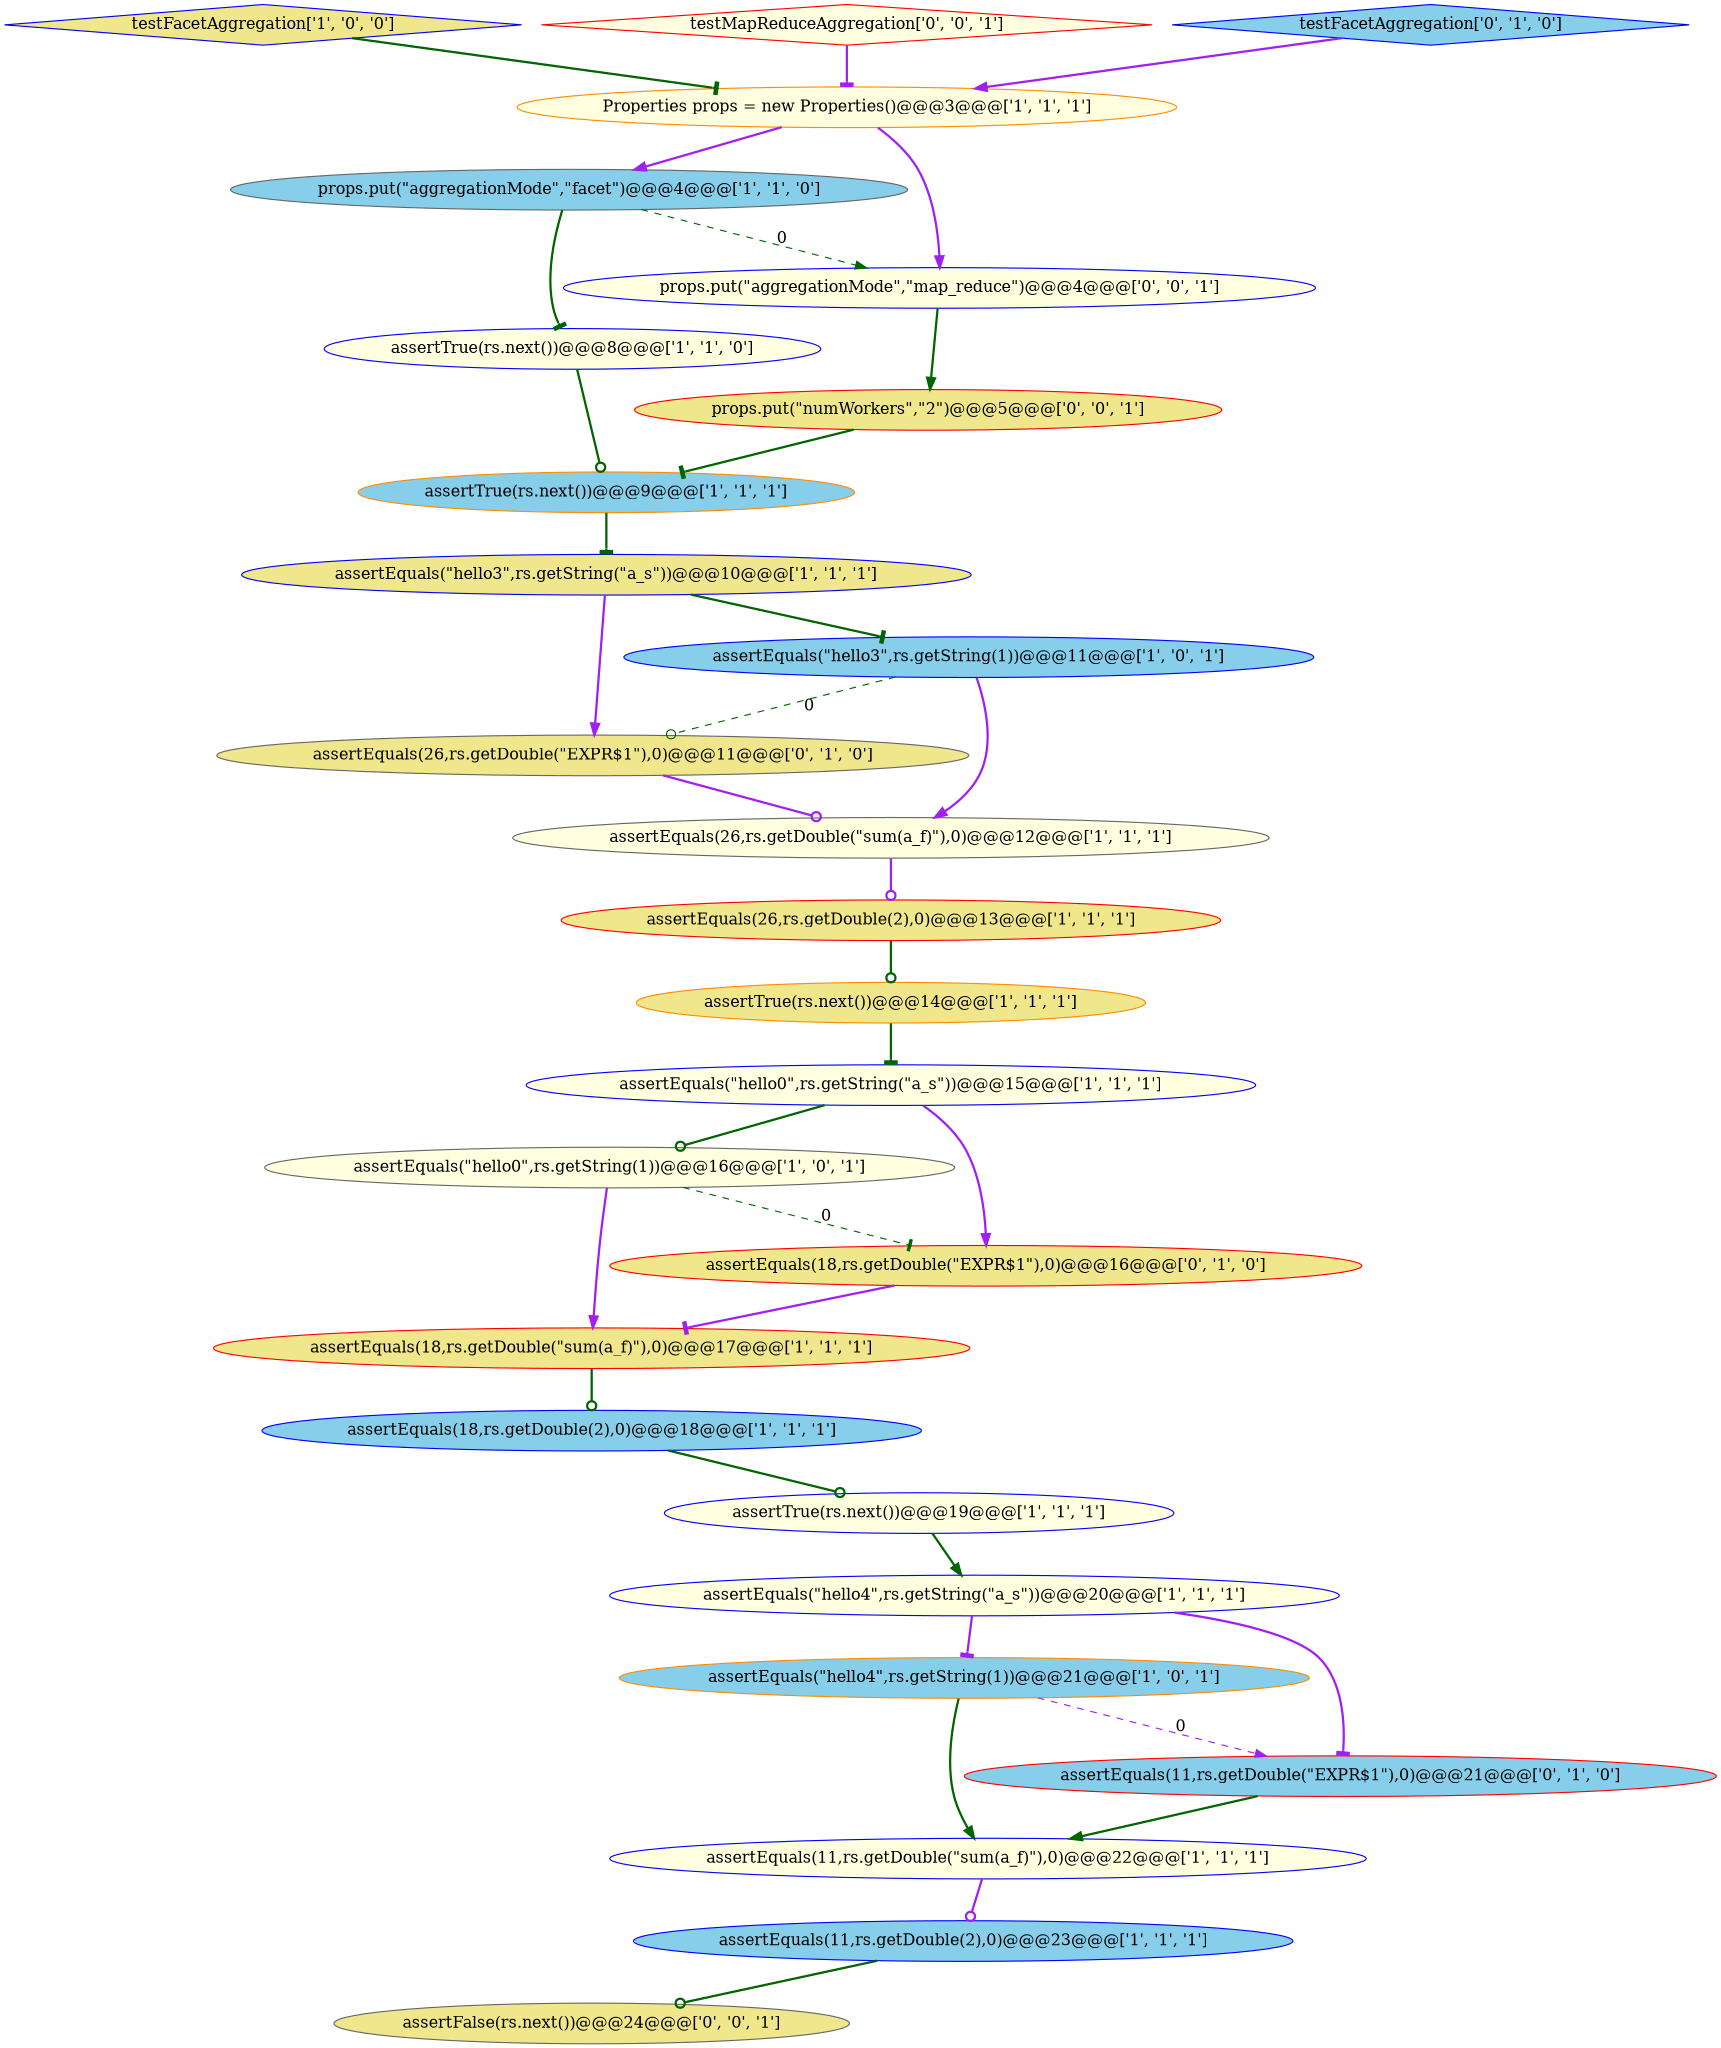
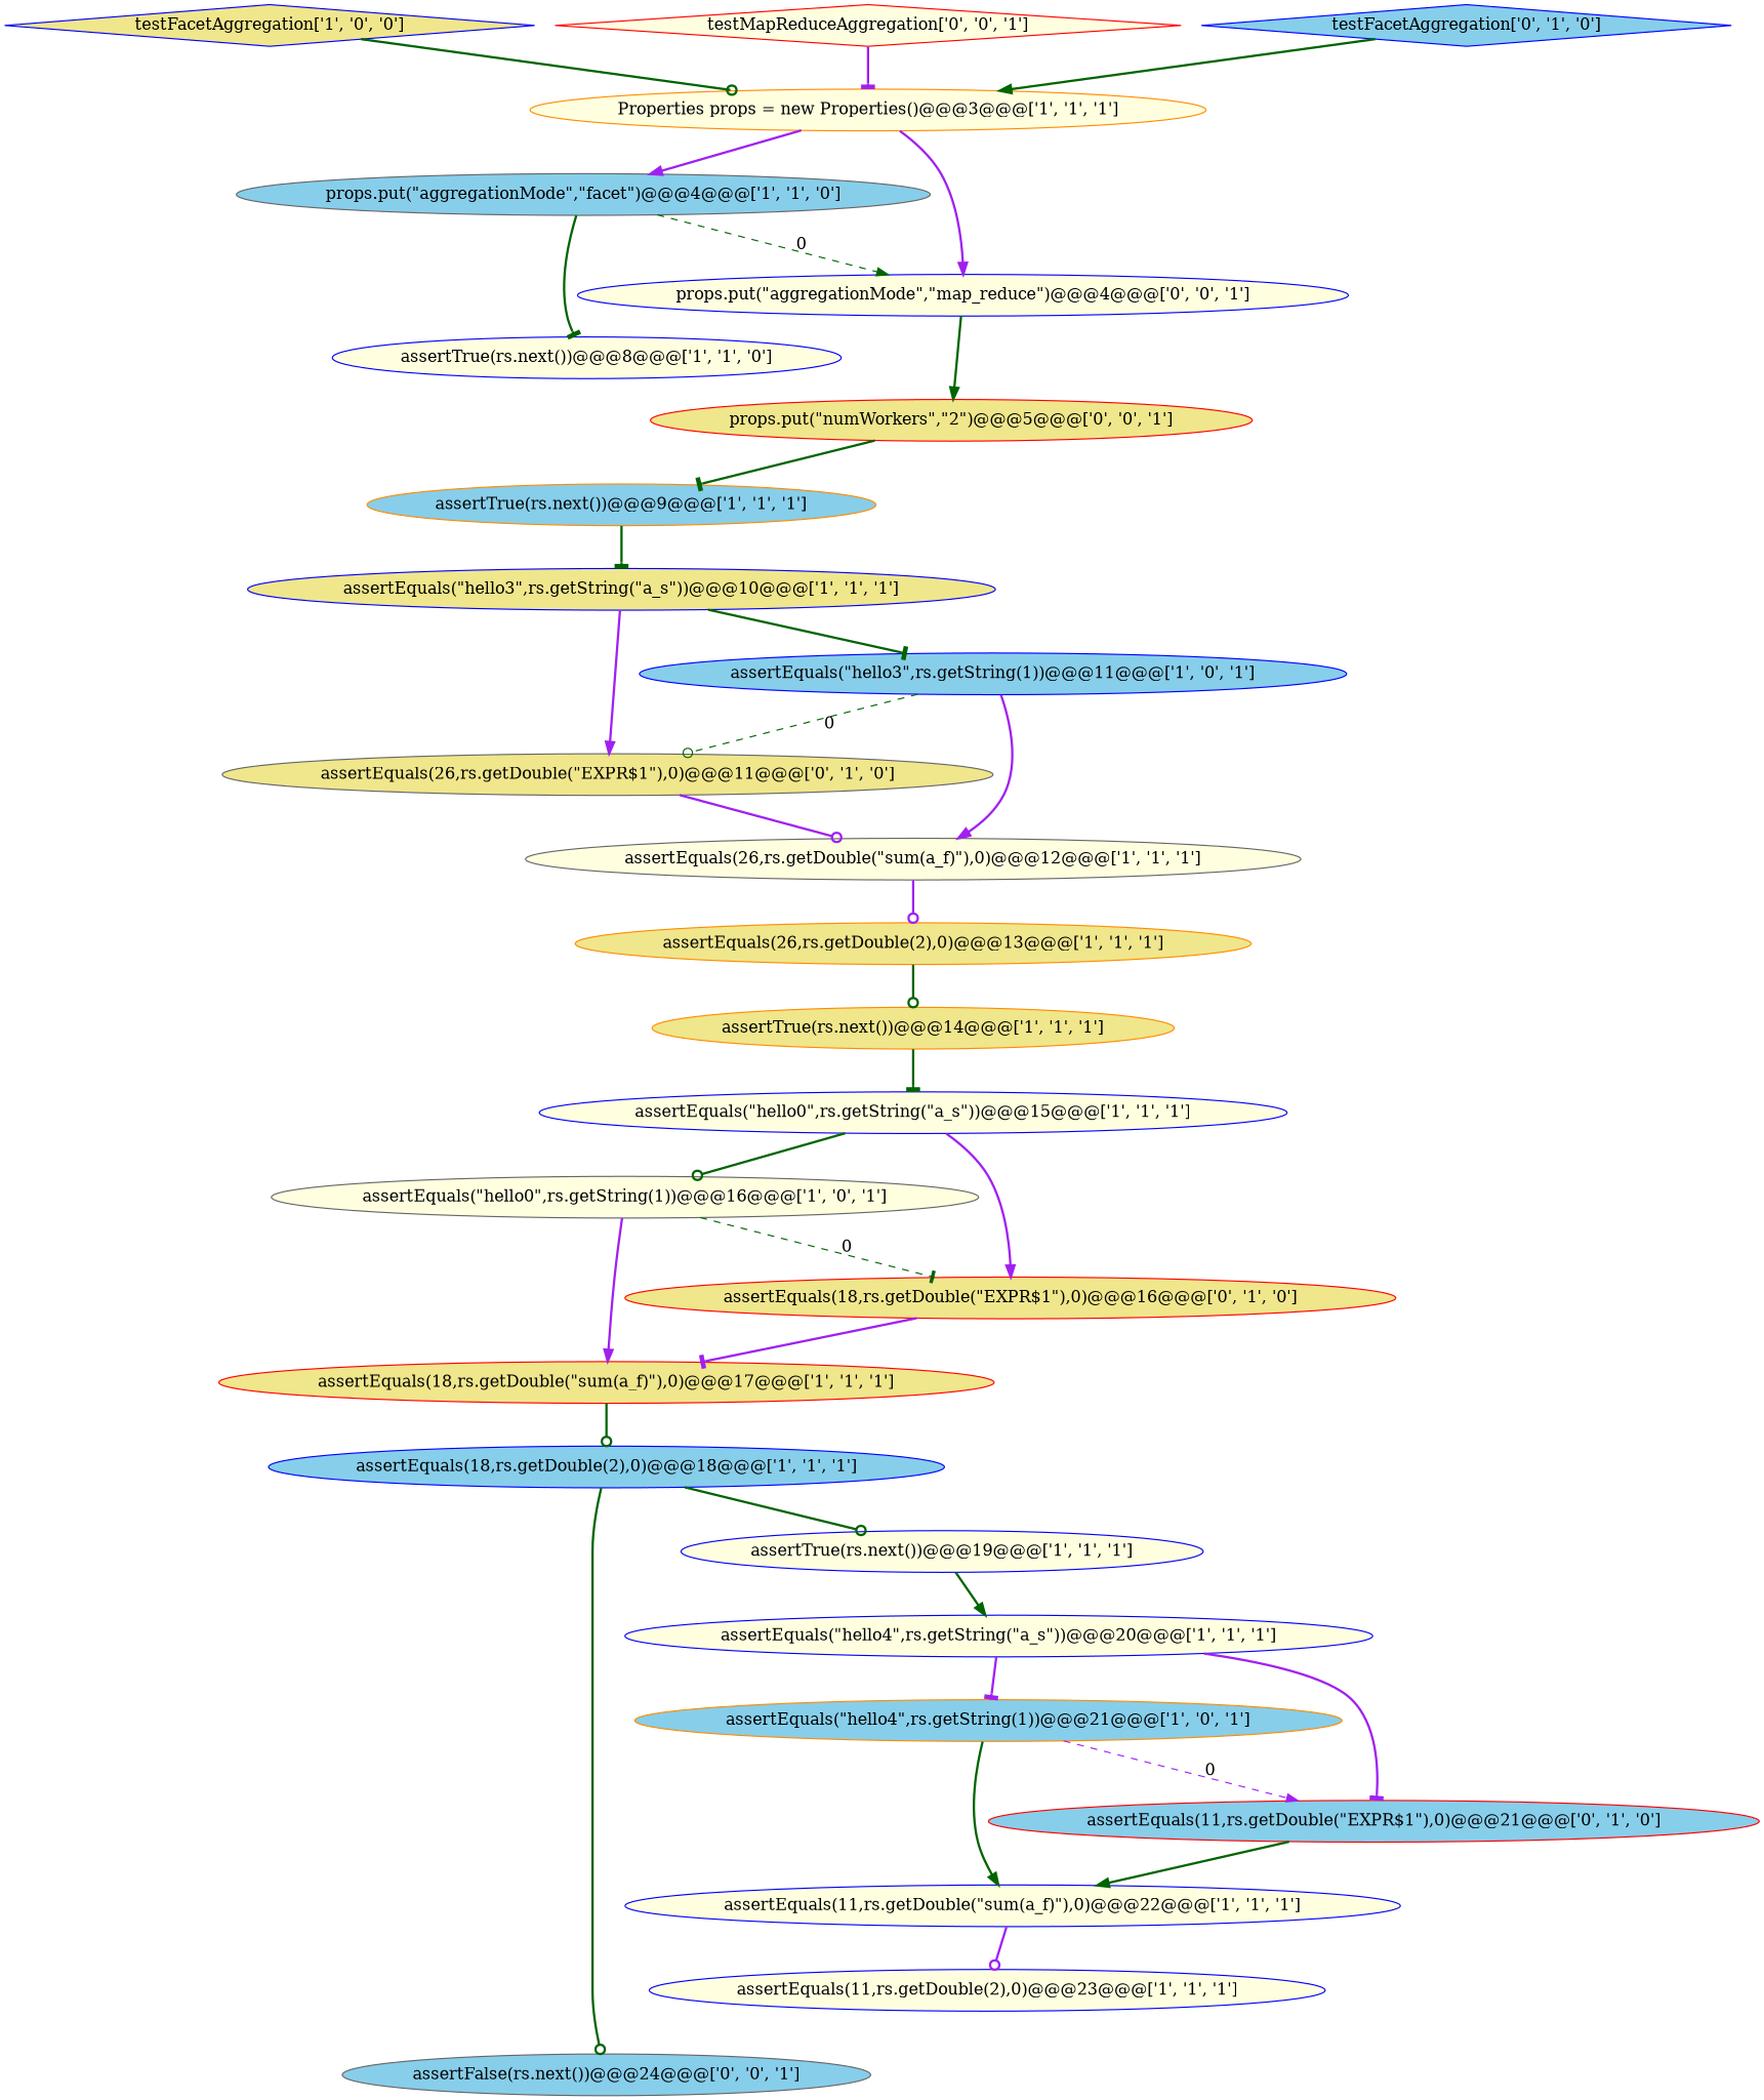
  digraph {
    node [color=blue fillcolor=lightyellow shape=ellipse style=filled]
    edge [arrowhead=normal color=darkgreen style=bold]
    n1 [label="assertEquals(11,rs.getDouble(\"sum(a_f)\"),0)@@@22@@@['1', '1', '1']"]
-   n2 [fillcolor=skyblue label="assertEquals(11,rs.getDouble(2),0)@@@23@@@['1', '1', '1']"]
-   n3 [color=gray40 fillcolor=khaki label="assertFalse(rs.next())@@@24@@@['0', '0', '1']"]
+   n2 [label="assertEquals(11,rs.getDouble(2),0)@@@23@@@['1', '1', '1']"]
+   n3 [color=gray40 fillcolor=skyblue label="assertFalse(rs.next())@@@24@@@['0', '0', '1']"]
    n4 [color=gray40 label="assertEquals(26,rs.getDouble(\"sum(a_f)\"),0)@@@12@@@['1', '1', '1']"]
-   n5 [color=red fillcolor=khaki label="assertEquals(26,rs.getDouble(2),0)@@@13@@@['1', '1', '1']"]
+   n5 [color=darkorange fillcolor=khaki label="assertEquals(26,rs.getDouble(2),0)@@@13@@@['1', '1', '1']"]
    n6 [color=darkorange fillcolor=khaki label="assertTrue(rs.next())@@@14@@@['1', '1', '1']"]
    n7 [label="assertEquals(\"hello0\",rs.getString(\"a_s\"))@@@15@@@['1', '1', '1']"]
    n8 [color=gray40 label="assertEquals(\"hello0\",rs.getString(1))@@@16@@@['1', '0', '1']"]
    n9 [color=red fillcolor=khaki label="assertEquals(18,rs.getDouble(\"EXPR$1\"),0)@@@16@@@['0', '1', '0']"]
    n10 [color=red fillcolor=skyblue label="assertEquals(11,rs.getDouble(\"EXPR$1\"),0)@@@21@@@['0', '1', '0']"]
    n11 [color=red fillcolor=khaki label="props.put(\"numWorkers\",\"2\")@@@5@@@['0', '0', '1']"]
    n12 [color=darkorange fillcolor=skyblue label="assertTrue(rs.next())@@@9@@@['1', '1', '1']"]
    n13 [fillcolor=khaki label="assertEquals(\"hello3\",rs.getString(\"a_s\"))@@@10@@@['1', '1', '1']"]
    n14 [color=gray40 fillcolor=khaki label="assertEquals(26,rs.getDouble(\"EXPR$1\"),0)@@@11@@@['0', '1', '0']"]
    n15 [fillcolor=skyblue label="assertEquals(\"hello3\",rs.getString(1))@@@11@@@['1', '0', '1']"]
    n16 [fillcolor=khaki label="testFacetAggregation['1', '0', '0']" shape=diamond]
    n17 [color=darkorange label="Properties props = new Properties()@@@3@@@['1', '1', '1']"]
    n18 [color=gray40 fillcolor=skyblue label="props.put(\"aggregationMode\",\"facet\")@@@4@@@['1', '1', '0']"]
    n19 [label="props.put(\"aggregationMode\",\"map_reduce\")@@@4@@@['0', '0', '1']"]
    n20 [label="assertTrue(rs.next())@@@19@@@['1', '1', '1']"]
    n21 [label="assertEquals(\"hello4\",rs.getString(\"a_s\"))@@@20@@@['1', '1', '1']"]
    n22 [color=darkorange fillcolor=skyblue label="assertEquals(\"hello4\",rs.getString(1))@@@21@@@['1', '0', '1']"]
    n23 [label="assertTrue(rs.next())@@@8@@@['1', '1', '0']"]
    n24 [color=red fillcolor=khaki label="assertEquals(18,rs.getDouble(\"sum(a_f)\"),0)@@@17@@@['1', '1', '1']"]
    n25 [color=red label="testMapReduceAggregation['0', '0', '1']" shape=diamond]
    n26 [fillcolor=skyblue label="testFacetAggregation['0', '1', '0']" shape=diamond]
    n27 [fillcolor=skyblue label="assertEquals(18,rs.getDouble(2),0)@@@18@@@['1', '1', '1']"]
    n1 -> n2 [arrowhead=odot color=purple]
-   n2 -> n3 [arrowhead=odot]
+   n27 -> n3 [arrowhead=odot]
    n4 -> n5 [arrowhead=odot color=purple]
    n5 -> n6 [arrowhead=odot]
    n6 -> n7 [arrowhead=tee]
    n7 -> n8 [arrowhead=odot]
    n7 -> n9 [color=purple]
    n8 -> n9 [arrowhead=tee label=0 style=dashed]
    n8 -> n24 [color=purple]
    n9 -> n24 [arrowhead=tee color=purple]
    n10 -> n1
    n11 -> n12 [arrowhead=tee]
    n12 -> n13 [arrowhead=tee]
    n13 -> n14 [color=purple]
    n13 -> n15 [arrowhead=tee]
    n14 -> n4 [arrowhead=odot color=purple]
    n15 -> n4 [color=purple]
    n15 -> n14 [arrowhead=odot label=0 style=dashed]
-   n16 -> n17 [arrowhead=tee]
+   n16 -> n17 [arrowhead=odot]
    n17 -> n18 [color=purple]
    n17 -> n19 [color=purple]
    n18 -> n19 [label=0 style=dashed]
    n18 -> n23 [arrowhead=tee]
    n19 -> n11
    n20 -> n21
    n21 -> n10 [arrowhead=tee color=purple]
    n21 -> n22 [arrowhead=tee color=purple]
    n22 -> n1
    n22 -> n10 [color=purple label=0 style=dashed]
-   n23 -> n12 [arrowhead=odot]
    n24 -> n27 [arrowhead=odot]
    n25 -> n17 [arrowhead=tee color=purple]
-   n26 -> n17 [color=purple]
+   n26 -> n17
    n27 -> n20 [arrowhead=odot]
  }
